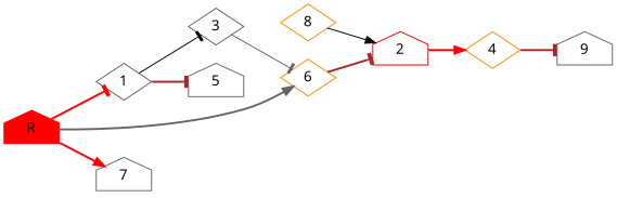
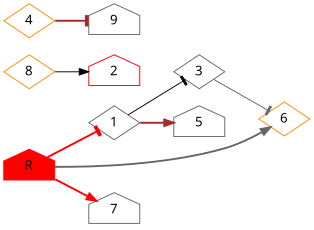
  digraph {
    fontname="Noto Sans"
    rankdir=LR
    node [color=gray40 fontname="Noto Sans" shape=diamond]
    edge [arrowhead=tee color=brown fontname="Noto Sans" style=bold]
    1
    3
    5 [shape=house]
    6 [color=darkorange]
    2 [color=red shape=house]
    4 [color=darkorange]
    9 [shape=house]
    7 [shape=house]
    8 [color=darkorange]
    R [color=red fillcolor="#ff0000" shape=house style=filled]
    1 -> 3 [color=black style=solid]
-   1 -> 5
+   1 -> 5 [arrowhead=normal]
    3 -> 6 [color=gray40 style=solid]
-   6 -> 2
-   2 -> 4 [arrowhead=normal color=red]
    4 -> 9
    8 -> 2 [arrowhead=normal color=black style=solid]
    R -> 1 [color=red]
    R -> 6 [arrowhead=normal color=gray40]
    R -> 7 [arrowhead=normal color=red]
  }
